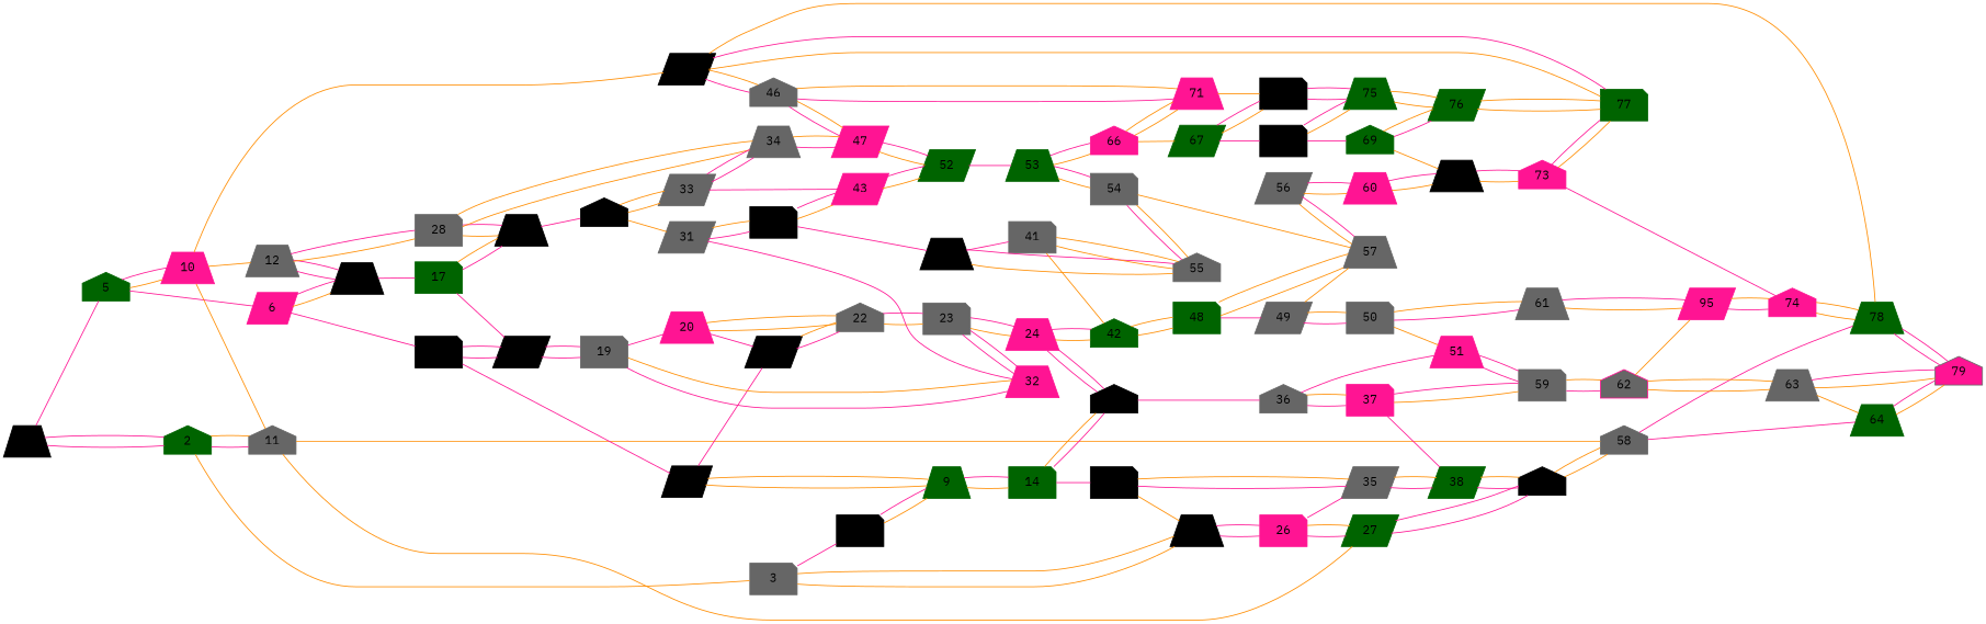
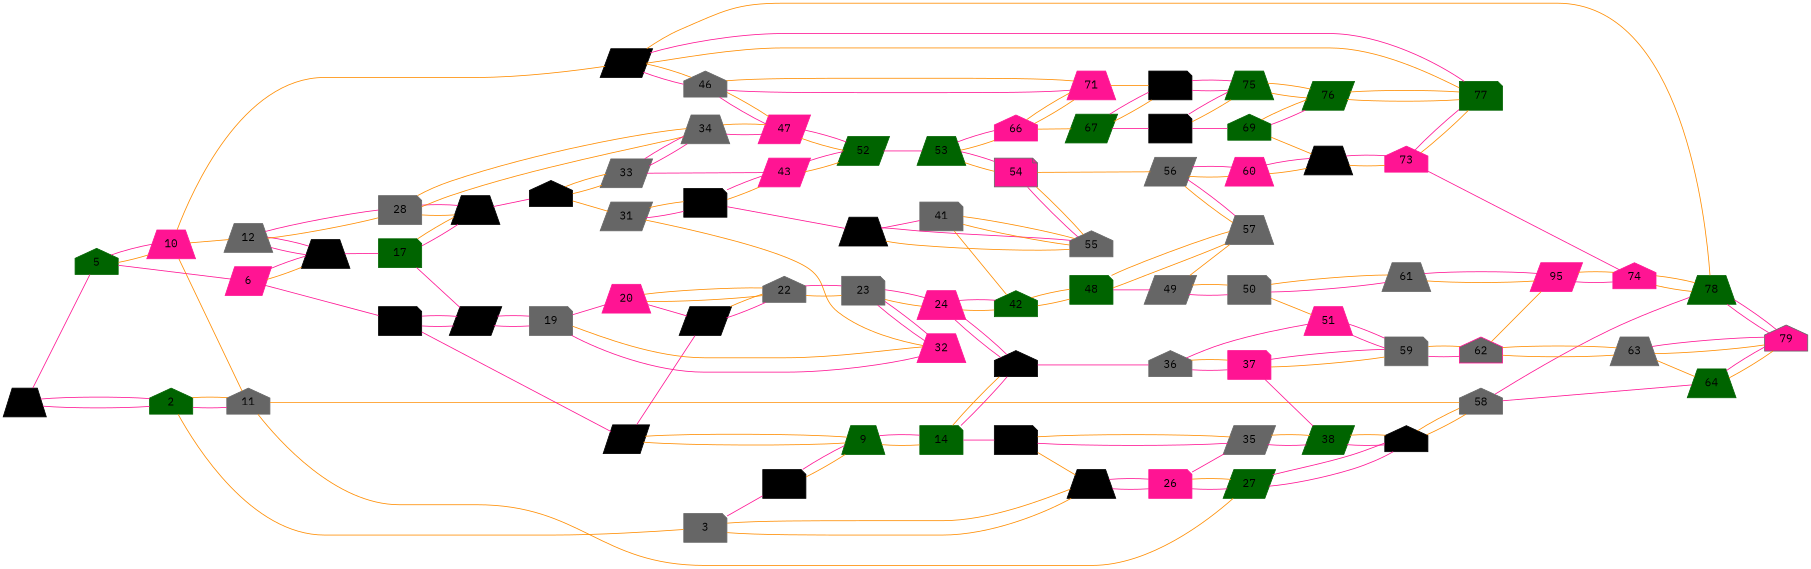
  graph {
    fontname="IBM Plex Mono"
    rankdir=LR
    node [color=gray40 fontname="IBM Plex Mono" shape=trapezium style=filled]
    edge [color=deeppink fontname="IBM Plex Mono"]
    1 [color=black]
    2 [color=darkgreen shape=house]
    5 [color=darkgreen shape=house]
    3 [shape=note]
    11 [shape=house]
    6 [color=deeppink shape=parallelogram]
    10 [color=deeppink]
    4 [color=black shape=note]
    16 [color=black]
    27 [color=darkgreen shape=parallelogram]
    58 [shape=house]
    9 [color=darkgreen]
    26 [color=deeppink shape=note]
    14 [color=darkgreen shape=note]
    7 [color=black shape=note]
    13 [color=black]
    12
    45 [color=black shape=parallelogram]
    8 [color=black shape=parallelogram]
    18 [color=black shape=parallelogram]
    17 [color=darkgreen shape=note]
    21 [color=black shape=parallelogram]
    19 [shape=note]
    22 [shape=house]
    15 [color=black shape=note]
    25 [color=black shape=house]
    28 [shape=note]
    46 [shape=house]
    77 [color=darkgreen shape=note]
    78 [color=darkgreen]
    44 [color=black shape=house]
    64 [color=darkgreen]
    29 [color=black]
    34
    35 [shape=parallelogram]
    36 [shape=house]
    38 [color=darkgreen shape=parallelogram]
    30 [color=black shape=house]
    20 [color=deeppink]
    32 [color=deeppink]
    23 [shape=note]
    24 [color=deeppink]
    42 [color=darkgreen shape=house]
    48 [color=darkgreen shape=note]
    37 [color=deeppink shape=note]
    51 [color=deeppink]
    47 [color=deeppink shape=parallelogram]
    31 [shape=parallelogram]
    33 [shape=parallelogram]
    39 [color=black shape=note]
    43 [color=deeppink shape=parallelogram]
    40 [color=black]
    52 [color=darkgreen shape=parallelogram]
    59 [shape=note]
    62 [color=deeppink fillcolor=gray40 shape=house]
    41 [shape=note]
    55 [shape=house]
    49 [shape=parallelogram]
    57
    53 [color=darkgreen]
    71 [color=deeppink]
    79 [fillcolor=deeppink shape=house]
    72 [color=black shape=note]
    50 [shape=note]
    61
    n66 [color=deeppink label=95 shape=parallelogram]
-   54 [shape=note]
+   54 [shape=note fillcolor=deeppink]
    66 [color=deeppink shape=house]
    56 [shape=parallelogram]
    67 [color=darkgreen shape=parallelogram]
    60 [color=deeppink]
    70 [color=black]
    63
    73 [color=deeppink shape=house]
    74 [color=deeppink shape=house]
    68 [color=black shape=note]
    69 [color=darkgreen shape=house]
    75 [color=darkgreen]
    76 [color=darkgreen shape=parallelogram]
    1 -- 2
    1 -- 2
    1 -- 5
    2 -- 3 [color=darkorange]
    2 -- 11
    2 -- 11 [color=darkorange]
    5 -- 6
    5 -- 10 [color=darkorange]
    5 -- 10
    3 -- 4
    3 -- 16 [color=darkorange]
    3 -- 16 [color=darkorange]
    11 -- 27 [color=darkorange]
    11 -- 58 [color=darkorange]
    6 -- 7
    6 -- 13 [color=darkorange]
    6 -- 13
    10 -- 11 [color=darkorange]
    10 -- 12 [color=darkorange]
    10 -- 45 [color=darkorange]
    4 -- 9 [color=darkorange]
    4 -- 9
    16 -- 26
    16 -- 26
    27 -- 44
    27 -- 44
    58 -- 78
    58 -- 64
    9 -- 14 [color=darkorange]
    9 -- 14
    26 -- 27
    26 -- 27 [color=darkorange]
    26 -- 35
    14 -- 15
    14 -- 25
    14 -- 25 [color=darkorange]
    7 -- 8
    7 -- 18
    7 -- 18
    13 -- 17
    12 -- 13
    12 -- 13
    12 -- 28 [color=darkorange]
    12 -- 28
    45 -- 46
    45 -- 46 [color=darkorange]
    45 -- 77 [color=darkorange]
    45 -- 77
    45 -- 78 [color=darkorange]
    8 -- 9 [color=darkorange]
    8 -- 9 [color=darkorange]
    8 -- 21
    18 -- 19
    18 -- 19
    17 -- 18
    17 -- 29
    17 -- 29 [color=darkorange]
    21 -- 22
    21 -- 22 [color=darkorange]
    19 -- 20
    19 -- 32
    19 -- 32 [color=darkorange]
    22 -- 23 [color=darkorange]
    22 -- 23
    15 -- 16 [color=darkorange]
    15 -- 35
    15 -- 35 [color=darkorange]
    25 -- 36
    28 -- 29 [color=darkorange]
    28 -- 29
    28 -- 34 [color=darkorange]
    28 -- 34 [color=darkorange]
    46 -- 47
    46 -- 47 [color=darkorange]
    46 -- 71
    46 -- 71 [color=darkorange]
    78 -- 79
    78 -- 79
    44 -- 58 [color=darkorange]
    44 -- 58 [color=darkorange]
    64 -- 79 [color=darkorange]
    64 -- 79
    29 -- 30
    34 -- 47
    34 -- 47 [color=darkorange]
    35 -- 38
    35 -- 38 [color=darkorange]
    36 -- 37
    36 -- 37 [color=darkorange]
    36 -- 51
    38 -- 44
    38 -- 44 [color=darkorange]
    30 -- 31 [color=darkorange]
    30 -- 33 [color=darkorange]
    30 -- 33 [color=darkorange]
    20 -- 21
    20 -- 22 [color=darkorange]
    20 -- 22 [color=darkorange]
    23 -- 32
    23 -- 32
    23 -- 24 [color=darkorange]
    23 -- 24
    24 -- 25
    24 -- 25
    24 -- 42 [color=darkorange]
    24 -- 42
    42 -- 48 [color=darkorange]
    42 -- 48 [color=darkorange]
    48 -- 49
    48 -- 57 [color=darkorange]
    48 -- 57 [color=darkorange]
    37 -- 38
    37 -- 59 [color=darkorange]
    37 -- 59
    51 -- 59
    51 -- 59
    47 -- 52 [color=darkorange]
    47 -- 52
-   31 -- 32
+   31 -- 32 [color=darkorange]
    31 -- 39
    31 -- 39 [color=darkorange]
    33 -- 34
    33 -- 34
    33 -- 43
    39 -- 43 [color=darkorange]
    39 -- 43
    39 -- 40
    43 -- 52 [color=darkorange]
    43 -- 52
    40 -- 41
    40 -- 55 [color=darkorange]
    40 -- 55
    52 -- 53
    59 -- 62
    59 -- 62 [color=darkorange]
    62 -- n66 [color=darkorange]
    62 -- 63 [color=darkorange]
    62 -- 63 [color=darkorange]
    41 -- 42 [color=darkorange]
    41 -- 55 [color=darkorange]
    41 -- 55 [color=darkorange]
    49 -- 57 [color=darkorange]
    49 -- 50
    49 -- 50 [color=darkorange]
    53 -- 54 [color=darkorange]
    53 -- 54
    53 -- 66 [color=darkorange]
    53 -- 66
    71 -- 72 [color=darkorange]
    72 -- 75
    72 -- 75
    50 -- 51 [color=darkorange]
    50 -- 61
    50 -- 61 [color=darkorange]
    61 -- n66 [color=darkorange]
    61 -- n66
    n66 -- 74
    n66 -- 74 [color=darkorange]
    54 -- 55
    54 -- 55 [color=darkorange]
-   54 -- 57 [color=darkorange]
+   54 -- 56 [color=darkorange]
    66 -- 71 [color=darkorange]
    66 -- 71 [color=darkorange]
    66 -- 67 [color=darkorange]
    56 -- 57 [color=darkorange]
    56 -- 57
    56 -- 60 [color=darkorange]
    56 -- 60
    67 -- 72 [color=darkorange]
    67 -- 72
    67 -- 68
    60 -- 70 [color=darkorange]
    60 -- 70
    70 -- 73 [color=darkorange]
    70 -- 73
    63 -- 64 [color=darkorange]
    63 -- 79 [color=darkorange]
    63 -- 79
    73 -- 77 [color=darkorange]
    73 -- 77
    73 -- 74
    74 -- 78 [color=darkorange]
    74 -- 78 [color=darkorange]
    68 -- 69
    68 -- 75 [color=darkorange]
    68 -- 75
    69 -- 70 [color=darkorange]
    69 -- 76
    69 -- 76 [color=darkorange]
    75 -- 76 [color=darkorange]
    75 -- 76 [color=darkorange]
    76 -- 77 [color=darkorange]
    76 -- 77 [color=darkorange]
  }
